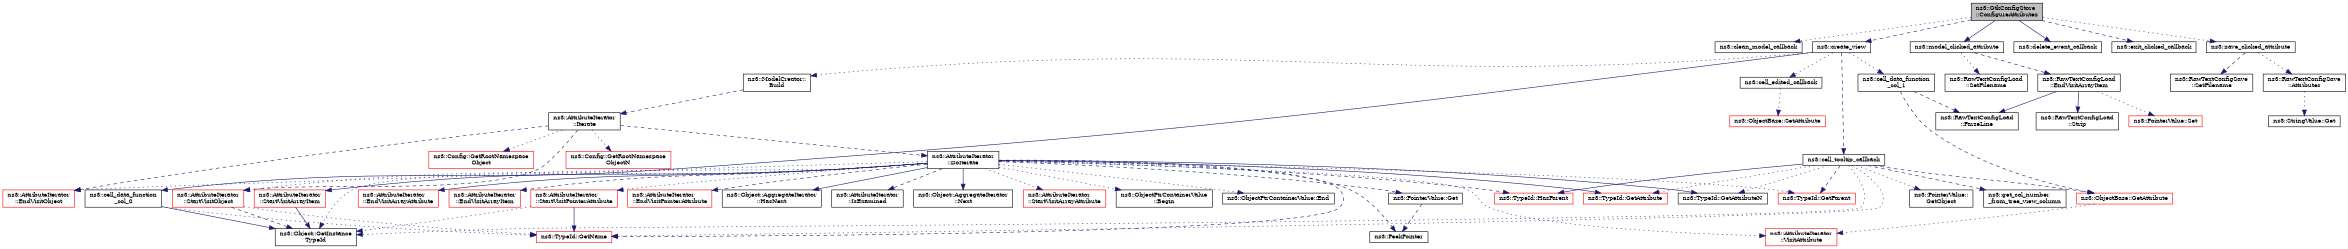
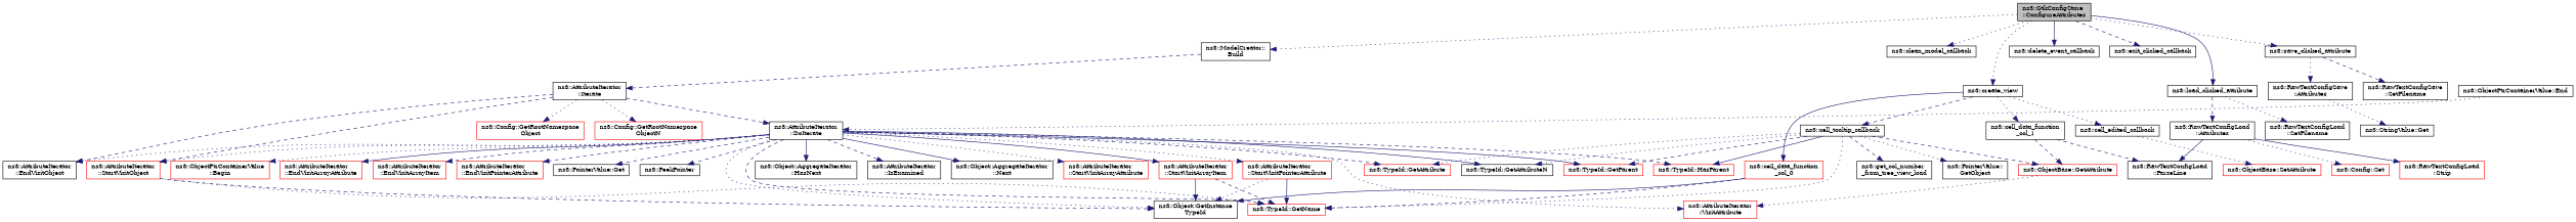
  digraph {
    fontname="DejaVu Serif"
    rankdir=TB
    node [color=black fillcolor=white fontname="DejaVu Serif" fontsize=10 shape=record style=filled]
    edge [color=midnightblue fontname="DejaVu Serif" fontsize=10 labelfontname=Helvetica labelfontsize=10 style=dotted]
    n1 [fillcolor=grey75 fontcolor=black height=0.2 label="ns3::GtkConfigStore\l::ConfigureAttributes" width=0.4]
    n2 [height=0.2 label="ns3::ModelCreator::\lBuild" width=0.4]
    n3 [height=0.2 label="ns3::clean_model_callback" width=0.4]
    n4 [height=0.2 label="ns3::create_view" width=0.4]
    n5 [height=0.2 label="ns3::delete_event_callback" width=0.4]
    n6 [height=0.2 label="ns3::exit_clicked_callback" width=0.4]
-   n7 [height=0.2 label="ns3::model_clicked_attribute" width=0.4]
+   n7 [height=0.2 label="ns3::load_clicked_attribute" width=0.4]
    n8 [height=0.2 label="ns3::save_clicked_attribute" width=0.4]
    n9 [height=0.2 label="ns3::AttributeIterator\l::Iterate" width=0.4]
-   n10 [height=0.2 label="ns3::cell_data_function\l_col_0" width=0.4]
+   n10 [color=red height=0.2 label="ns3::cell_data_function\l_col_0" width=0.4]
    n11 [height=0.2 label="ns3::cell_data_function\l_col_1" width=0.4]
    n12 [height=0.2 label="ns3::cell_edited_callback" width=0.4]
    n13 [height=0.2 label="ns3::cell_tooltip_callback" width=0.4]
-   n14 [height=0.2 label="ns3::RawTextConfigLoad\l::EndVisitArrayItem" width=0.4]
+   n14 [height=0.2 label="ns3::RawTextConfigLoad\l::Attributes" width=0.4]
    n15 [height=0.2 label="ns3::RawTextConfigLoad\l::SetFilename" width=0.4]
    n16 [height=0.2 label="ns3::RawTextConfigSave\l::Attributes" width=0.4]
    n17 [height=0.2 label="ns3::RawTextConfigSave\l::SetFilename" width=0.4]
    n18 [height=0.2 label="ns3::AttributeIterator\l::DoIterate" width=0.4]
-   n19 [color=red height=0.2 label="ns3::AttributeIterator\l::EndVisitObject" width=0.4]
+   n19 [height=0.2 label="ns3::AttributeIterator\l::EndVisitObject" width=0.4]
    n20 [color=red height=0.2 label="ns3::AttributeIterator\l::StartVisitObject" width=0.4]
    n21 [color=red height=0.2 label="ns3::Config::GetRootNamespace\lObject" width=0.4]
    n22 [color=red height=0.2 label="ns3::Config::GetRootNamespace\lObjectN" width=0.4]
-   n23 [height=0.2 label="ns3::ObjectPtrContainerValue\l::Begin" width=0.4]
+   n23 [color=red height=0.2 label="ns3::ObjectPtrContainerValue\l::Begin" width=0.4]
    n24 [height=0.2 label="ns3::ObjectPtrContainerValue::End" width=0.4]
    n25 [color=red height=0.2 label="ns3::AttributeIterator\l::EndVisitArrayAttribute" width=0.4]
    n26 [color=red height=0.2 label="ns3::AttributeIterator\l::EndVisitArrayItem" width=0.4]
    n27 [color=red height=0.2 label="ns3::AttributeIterator\l::EndVisitPointerAttribute" width=0.4]
    n28 [height=0.2 label="ns3::PointerValue::Get" width=0.4]
    n29 [height=0.2 label="ns3::PeekPointer" width=0.4]
    n30 [color=red height=0.2 label="ns3::TypeId::GetAttribute" width=0.4]
    n31 [height=0.2 label="ns3::TypeId::GetAttributeN" width=0.4]
    n32 [height=0.2 label="ns3::Object::GetInstance\lTypeId" width=0.4]
    n33 [color=red height=0.2 label="ns3::TypeId::GetName" width=0.4]
    n34 [color=red height=0.2 label="ns3::TypeId::GetParent" width=0.4]
    n35 [height=0.2 label="ns3::Object::AggregateIterator\l::HasNext" width=0.4]
    n36 [color=red height=0.2 label="ns3::TypeId::HasParent" width=0.4]
    n37 [height=0.2 label="ns3::AttributeIterator\l::IsExamined" width=0.4]
    n38 [height=0.2 label="ns3::Object::AggregateIterator\l::Next" width=0.4]
    n39 [color=red height=0.2 label="ns3::AttributeIterator\l::StartVisitArrayAttribute" width=0.4]
    n40 [color=red height=0.2 label="ns3::AttributeIterator\l::StartVisitArrayItem" width=0.4]
    n41 [color=red height=0.2 label="ns3::AttributeIterator\l::StartVisitPointerAttribute" width=0.4]
    n42 [color=red height=0.2 label="ns3::AttributeIterator\l::VisitAttribute" width=0.4]
    n43 [color=red height=0.2 label="ns3::ObjectBase::GetAttribute" width=0.4]
    n44 [height=0.2 label="ns3::RawTextConfigLoad\l::ParseLine" width=0.4]
    n45 [color=red height=0.2 label="ns3::ObjectBase::SetAttribute" width=0.4]
-   n46 [height=0.2 label="ns3::get_col_number\l_from_tree_view_column" width=0.4]
+   n46 [height=0.2 label="ns3::get_col_number\l_from_tree_view_load" width=0.4]
    n47 [height=0.2 label="ns3::PointerValue::\lGetObject" width=0.4]
    n48 [height=0.2 label="ns3::StringValue::Get" width=0.4]
-   n49 [color=red height=0.2 label="ns3::PointerValue::Set" width=0.4]
-   n50 [height=0.2 label="ns3::RawTextConfigLoad\l::Strip" width=0.4]
-   n4 -> n2
+   n49 [color=red height=0.2 label="ns3::Config::Set" width=0.4]
+   n50 [color=red height=0.2 label="ns3::RawTextConfigLoad\l::Strip" width=0.4]
+   n1 -> n2
    n1 -> n3
-   n1 -> n4 [style=dashed]
+   n1 -> n4
    n1 -> n5 [style=solid]
    n1 -> n6 [style=dashed]
    n1 -> n7 [style=solid]
    n1 -> n8
    n2 -> n9 [style=dashed]
    n4 -> n10 [style=solid]
    n4 -> n11
    n4 -> n12
    n4 -> n13 [style=dashed]
    n7 -> n14 [style=dashed]
    n7 -> n15
    n8 -> n16
    n8 -> n17 [style=dashed]
    n9 -> n18 [style=dashed]
    n9 -> n19 [style=dashed]
    n9 -> n20 [style=dashed]
    n9 -> n21
    n9 -> n22
    n10 -> n32 [style=solid]
-   n10 -> n33
+   n10 -> n33 [style=dashed]
    n11 -> n43 [style=dashed]
    n11 -> n44 [style=dashed]
    n12 -> n45
    n13 -> n30
    n13 -> n31
-   n13 -> n32
    n13 -> n33
    n13 -> n34 [style=dashed]
    n13 -> n36 [style=solid]
    n13 -> n43 [style=dashed]
    n13 -> n46 [style=dashed]
    n13 -> n47
    n14 -> n44 [style=solid]
    n14 -> n49
    n14 -> n50 [style=solid]
    n16 -> n48
    n18 -> n19
    n18 -> n20
    n18 -> n23
-   n18 -> n24
+   n24 -> n18
    n18 -> n25 [style=solid]
    n18 -> n26 [style=dashed]
    n18 -> n27 [style=dashed]
    n18 -> n28 [style=dashed]
    n18 -> n29 [style=dashed]
-   n18 -> n30 [style=solid]
+   n18 -> n30 [style=dashed]
    n18 -> n31 [style=solid]
    n18 -> n32
    n18 -> n33 [style=dashed]
-   n18 -> n34
+   n18 -> n34 [style=solid]
    n18 -> n35 [style=solid]
    n18 -> n36 [style=dashed]
    n18 -> n37 [style=dashed]
    n18 -> n38 [style=solid]
    n18 -> n39
    n18 -> n40 [style=solid]
    n18 -> n41
    n18 -> n42
    n20 -> n32 [style=dashed]
    n20 -> n33
-   n28 -> n29 [style=dashed]
    n40 -> n32 [style=solid]
+   n40 -> n33 [style=dashed]
    n41 -> n32
    n41 -> n33 [style=solid]
    n43 -> n42
  }
